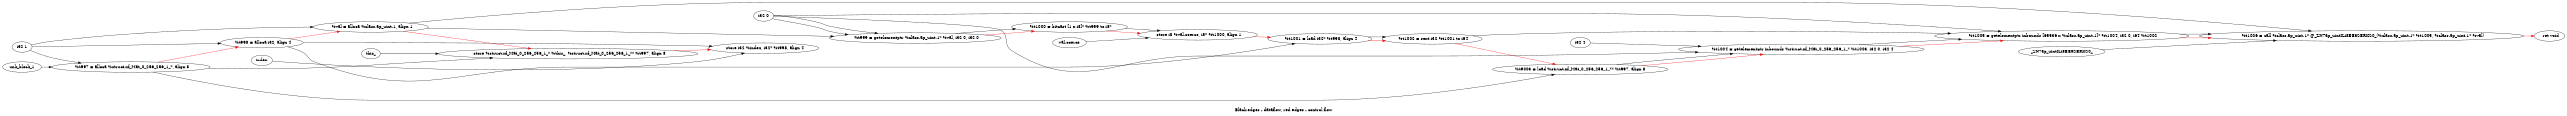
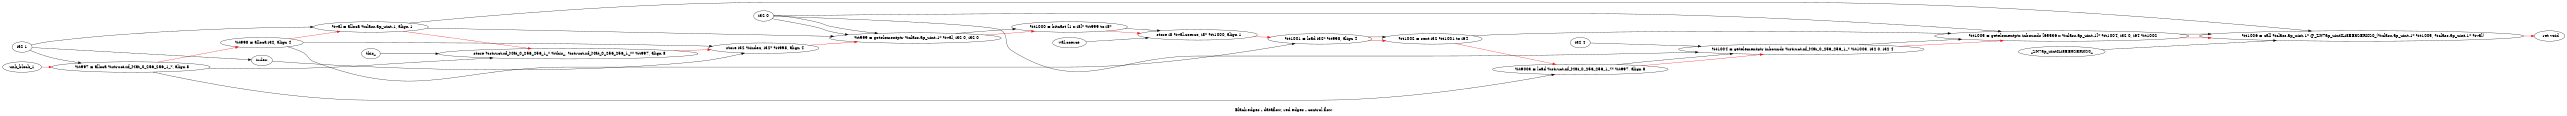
  digraph {
    compound=true
    label="Black edges - dataflow, red edges - control flow"
    rankdir=LR
    n1 [label="  %t997 = alloca %struct.xf_Mat_0_256_256_1_*, align 8"]
    n2 [label="  %t998 = alloca i32, align 4"]
    n3 [label="  store %struct.xf_Mat_0_256_256_1_* %this_, %struct.xf_Mat_0_256_256_1_** %t997, align 8"]
    n4 [label="%t9003 = load %struct.xf_Mat_0_256_256_1_** %t997, align 8"]
    n5 [label="  %val = alloca %class.ap_uint.1, align 1"]
    n6 [label="  store i32 %index, i32* %t998, align 4"]
    n7 [label="  %t1001 = load i32* %t998, align 4"]
    n8 [label="  %t1004 = getelementptr inbounds %struct.xf_Mat_0_256_256_1_* %t1003, i32 0, i32 4"]
    n9 [label="  %t999 = getelementptr %class.ap_uint.1* %val, i32 0, i32 0"]
    n10 [label="  %t1006 = call %class.ap_uint.1* @_ZN7ap_uintILi8EEaSERKS0_(%class.ap_uint.1* %t1005, %class.ap_uint.1* %val)"]
    n11 [label="  %t1002 = sext i32 %t1001 to i64"]
    n12 [label="  %t1000 = bitcast [1 x i8]* %t999 to i8*"]
    n13 [label="  ret void"]
    n14 [label="  store i8 %val.coerce, i8* %t1000, align 1"]
    n15 [label="  %t1005 = getelementptr inbounds [65536 x %class.ap_uint.1]* %t1004, i32 0, i64 %t1002"]
    unk_block_1
    "i32 1"
    this_
    index
    "i32 0"
    "val.coerce"
    "i32 4"
    _ZN7ap_uintILi8EEaSERKS0_
    n1 -> n2 [color=red weight=2]
    n1 -> n3
    n1 -> n4
    n2 -> n5 [color=red weight=2]
    n2 -> n6
    n2 -> n7
    n3 -> n6 [color=red weight=2]
    n4 -> n8 [color=red weight=2]
    n4 -> n8
    n5 -> n3 [color=red weight=2]
    n5 -> n9
    n5 -> n10
+   n6 -> n9 [color=red weight=2]
    n7 -> n11 [color=red weight=2]
    n7 -> n11
    n8 -> n15 [color=red weight=2]
    n8 -> n15
    n9 -> n12 [color=red weight=2]
    n9 -> n12
    n10 -> n13 [color=red weight=2]
    n11 -> n4 [color=red weight=2]
    n11 -> n15
    n12 -> n14 [color=red weight=2]
    n12 -> n14
    n14 -> n7 [color=red weight=2]
    n15 -> n10 [color=red weight=2]
    n15 -> n10
-   unk_block_1 -> n1 [color=black]
+   unk_block_1 -> n1 [color=red]
    "i32 1" -> n1
-   "i32 1" -> n2
+   "i32 1" -> index
    "i32 1" -> n5
    this_ -> n3
    index -> n6
    "i32 0" -> n8
    "i32 0" -> n9
    "i32 0" -> n9
    "i32 0" -> n15
    "val.coerce" -> n14
    "i32 4" -> n8
    _ZN7ap_uintILi8EEaSERKS0_ -> n10
  }
